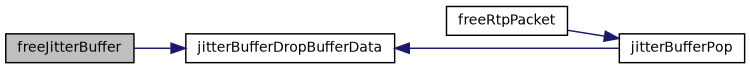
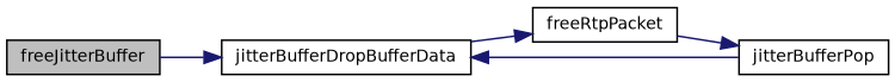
  digraph {
    rankdir=LR
    node [color=black fillcolor=white fontname=Helvetica fontsize=10 shape=record style=filled]
    edge [color=midnightblue fontname=Helvetica fontsize=10 labelfontname=Helvetica labelfontsize=10 style=solid]
    n1 [fillcolor=grey75 fontcolor=black height=0.2 label=freeJitterBuffer width=0.4]
    n2 [height=0.2 label=jitterBufferDropBufferData width=0.4]
    n3 [height=0.2 label=freeRtpPacket width=0.4]
    n4 [height=0.2 label=jitterBufferPop width=0.4]
    n1 -> n2
+   n2 -> n3
    n3 -> n4
    n4 -> n2
  }
